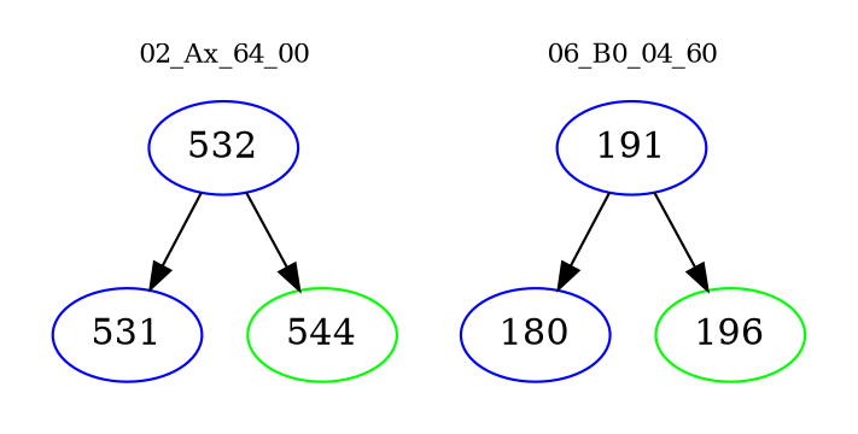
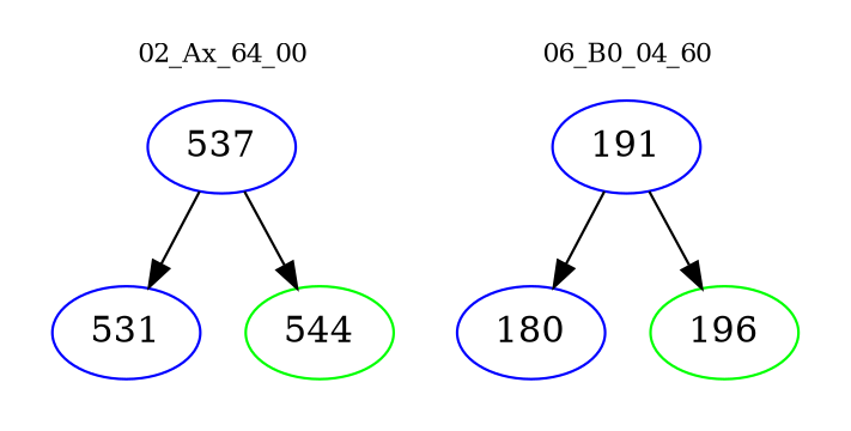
  digraph {
    node [color=blue]
    edge [color=black]
-   n1 [label=532]
+   n1 [label=537]
    n2 [label=531]
    n3 [color=green label=544]
    n4 [label=191]
    n5 [label=180]
    n6 [color=green label=196]
    subgraph cluster_1 {
      color=white
      fontsize=10
      label="02_Ax_64_00"
      n1
      n2
      n3
    }
    subgraph cluster_2 {
      color=white
      fontsize=10
      label="06_B0_04_60"
      n4
      n5
      n6
    }
    n1 -> n2
    n1 -> n3
    n4 -> n5
    n4 -> n6
  }
